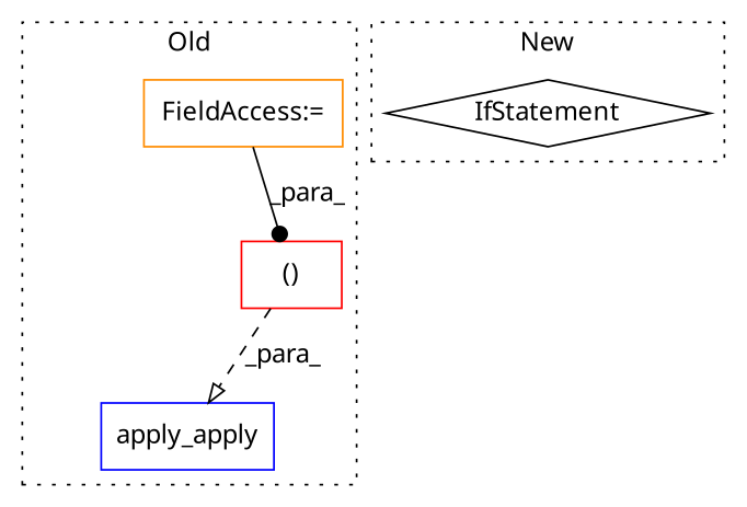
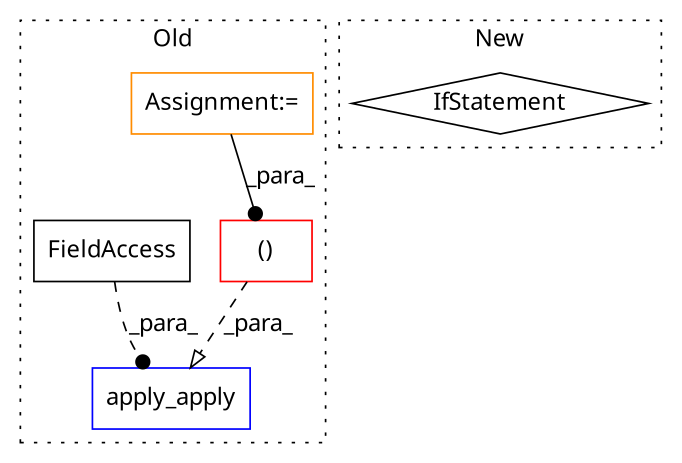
  digraph {
    fontname="Noto Sans"
    node [color=black fontname="Noto Sans" shape=box]
    edge [arrowhead=dot fontname="Noto Sans" style=dashed]
    n1 [a=32 color=blue l="12,2" label=apply_apply s="1331,1393"]
-   n2 [a=7 color=darkorange l=1 label="FieldAccess:=" s=1208]
+   n2 [a=7 color=darkorange l=1 label="Assignment:=" s=1208]
    n3 [a=106 color=red l=36 label="()" s=1357]
+   n4 [a=22 l=6 label=FieldAccess s=1343]
    n5 [a=25 l="4,2" label=IfStatement s="824,856" shape=diamond]
    subgraph cluster_1 {
      label=Old
      style=dotted
      n1
      n2
      n3
+     n4
    }
    subgraph cluster_2 {
      label=New
      style=dotted
      n5
    }
    n2 -> n3 [label=_para_ style=solid]
    n3 -> n1 [arrowhead=onormal label=_para_]
+   n4 -> n1 [label=_para_]
  }
